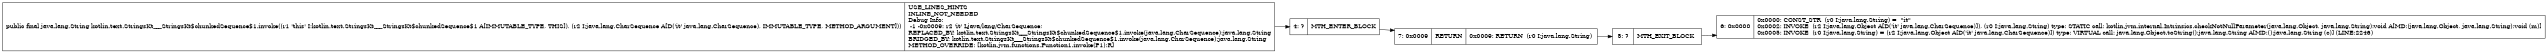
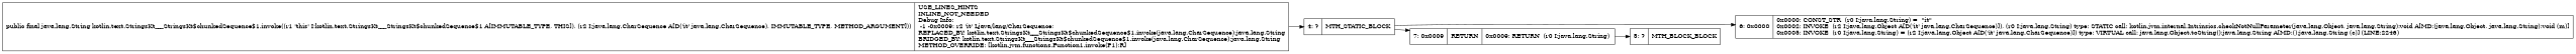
  digraph {
    rankdir=LR
    node [shape=record]
-   n1 [label="{4\:\ ?|MTH_ENTER_BLOCK\l}"]
+   n1 [label="{4\:\ ?|MTH_STATIC_BLOCK\l}"]
    n2 [label="{6\:\ 0x0000|0x0000: CONST_STR  (r0 I:java.lang.String) =  \"it\" \l0x0002: INVOKE  (r2 I:java.lang.Object A[D('it' java.lang.CharSequence)]), (r0 I:java.lang.String) type: STATIC call: kotlin.jvm.internal.Intrinsics.checkNotNullParameter(java.lang.Object, java.lang.String):void A[MD:(java.lang.Object, java.lang.String):void (m)]\l0x0005: INVOKE  (r0 I:java.lang.String) = (r2 I:java.lang.Object A[D('it' java.lang.CharSequence)]) type: VIRTUAL call: java.lang.Object.toString():java.lang.String A[MD:():java.lang.String (c)] (LINE:2246)\l}"]
    n3 [label="{7\:\ 0x0009|RETURN\l|0x0009: RETURN  (r0 I:java.lang.String) \l}"]
-   n4 [label="{5\:\ ?|MTH_EXIT_BLOCK\l}"]
+   n4 [label="{5\:\ ?|MTH_BLOCK_BLOCK\l}"]
    n5 [label="{public final java.lang.String kotlin.text.StringsKt___StringsKt$chunkedSequence$1.invoke((r1 'this' I:kotlin.text.StringsKt___StringsKt$chunkedSequence$1 A[IMMUTABLE_TYPE, THIS]), (r2 I:java.lang.CharSequence A[D('it' java.lang.CharSequence), IMMUTABLE_TYPE, METHOD_ARGUMENT]))  | USE_LINES_HINTS\lINLINE_NOT_NEEDED\lDebug Info:\l  \-1 \-0x0009: r2 'it' Ljava\/lang\/CharSequence;\lREPLACED_BY: kotlin.text.StringsKt___StringsKt$chunkedSequence$1.invoke(java.lang.CharSequence):java.lang.String\lBRIDGED_BY: kotlin.text.StringsKt___StringsKt$chunkedSequence$1.invoke(java.lang.CharSequence):java.lang.String\lMETHOD_OVERRIDE: [kotlin.jvm.functions.Function1.invoke(P1):R]\l}"]
-   n4 -> n2
+   n1 -> n2
    n1 -> n3
    n3 -> n4
    n5 -> n1
  }
